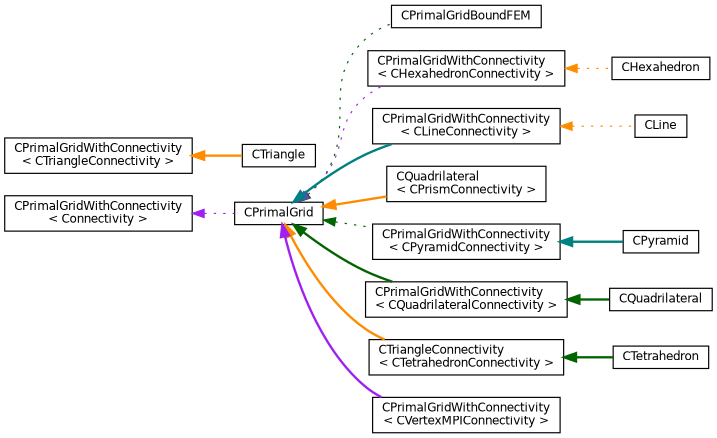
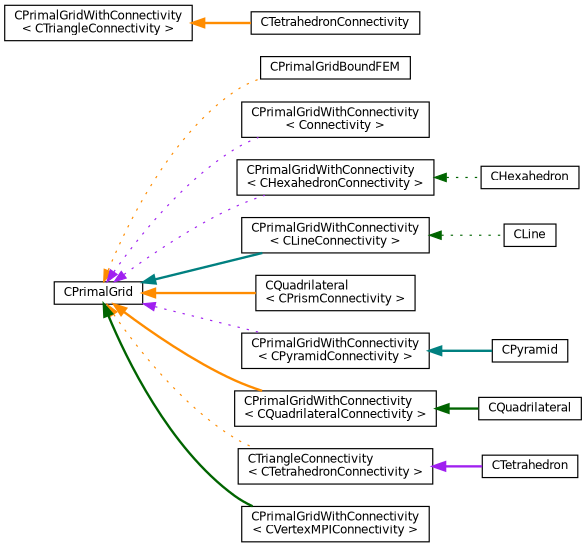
  digraph {
    rankdir=LR
    node [color=black fillcolor=white fontname=Helvetica fontsize=10 shape=record style=filled]
    edge [color=darkorange dir=back fontname=Helvetica fontsize=10 labelfontname=Helvetica labelfontsize=10 style=bold]
    n1 [height=0.2 label=CPrimalGrid width=0.4]
    n2 [height=0.2 label=CPrimalGridBoundFEM width=0.4]
    n3 [height=0.2 label="CPrimalGridWithConnectivity\l\< Connectivity \>" width=0.4]
    n4 [height=0.2 label="CPrimalGridWithConnectivity\l\< CHexahedronConnectivity \>" width=0.4]
    n5 [height=0.2 label="CPrimalGridWithConnectivity\l\< CLineConnectivity \>" width=0.4]
    n6 [height=0.2 label="CQuadrilateral\l\< CPrismConnectivity \>" width=0.4]
    n7 [height=0.2 label="CPrimalGridWithConnectivity\l\< CPyramidConnectivity \>" width=0.4]
    n8 [height=0.2 label="CPrimalGridWithConnectivity\l\< CQuadrilateralConnectivity \>" width=0.4]
    n9 [height=0.2 label="CTriangleConnectivity\l\< CTetrahedronConnectivity \>" width=0.4]
    n10 [height=0.2 label="CPrimalGridWithConnectivity\l\< CVertexMPIConnectivity \>" width=0.4]
    n11 [height=0.2 label=CHexahedron width=0.4]
    n12 [height=0.2 label=CLine width=0.4]
    n13 [height=0.2 label=CPyramid width=0.4]
    n14 [height=0.2 label=CQuadrilateral width=0.4]
    n15 [height=0.2 label=CTetrahedron width=0.4]
    n16 [height=0.2 label="CPrimalGridWithConnectivity\l\< CTriangleConnectivity \>" width=0.4]
-   n17 [height=0.2 label=CTriangle width=0.4]
-   n1 -> n2 [color=darkgreen style=dotted]
-   n3 -> n1 [color=purple style=dotted]
+   n17 [height=0.2 label=CTetrahedronConnectivity width=0.4]
+   n1 -> n2 [style=dotted]
+   n1 -> n3 [color=purple style=dotted]
    n1 -> n4 [color=purple style=dotted]
    n1 -> n5 [color=teal]
    n1 -> n6
-   n1 -> n7 [color=darkgreen style=dotted]
-   n1 -> n8 [color=darkgreen]
-   n1 -> n9
-   n1 -> n10 [color=purple]
-   n4 -> n11 [style=dotted]
-   n5 -> n12 [style=dotted]
+   n1 -> n7 [color=purple style=dotted]
+   n1 -> n8
+   n1 -> n9 [style=dotted]
+   n1 -> n10 [color=darkgreen]
+   n4 -> n11 [color=darkgreen style=dotted]
+   n5 -> n12 [color=darkgreen style=dotted]
    n7 -> n13 [color=teal]
    n8 -> n14 [color=darkgreen]
-   n9 -> n15 [color=darkgreen]
+   n9 -> n15 [color=purple]
    n16 -> n17
  }
